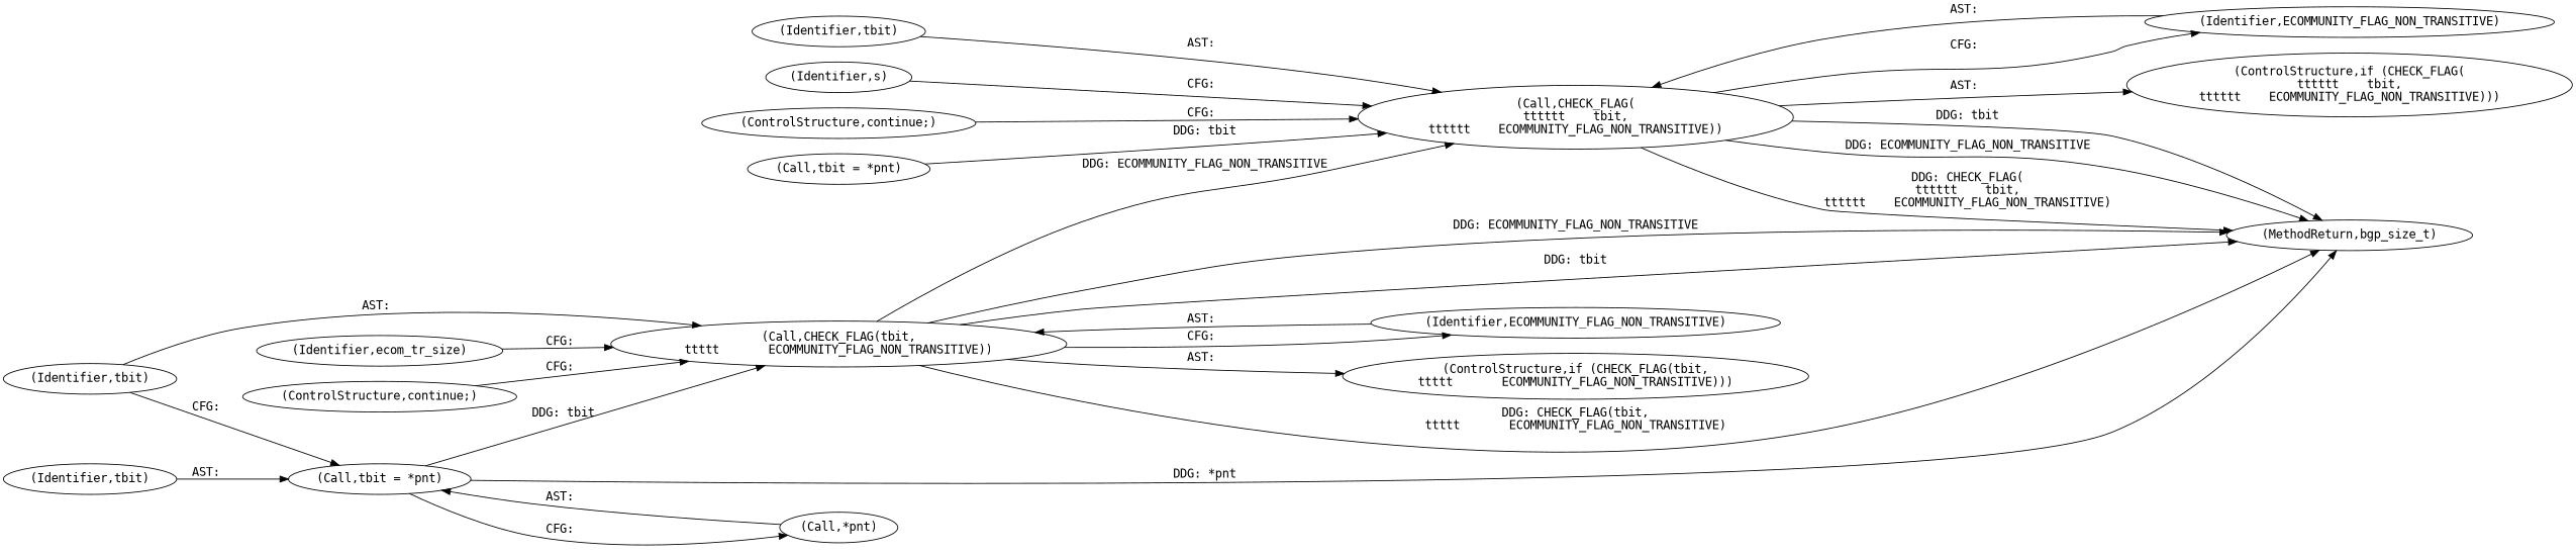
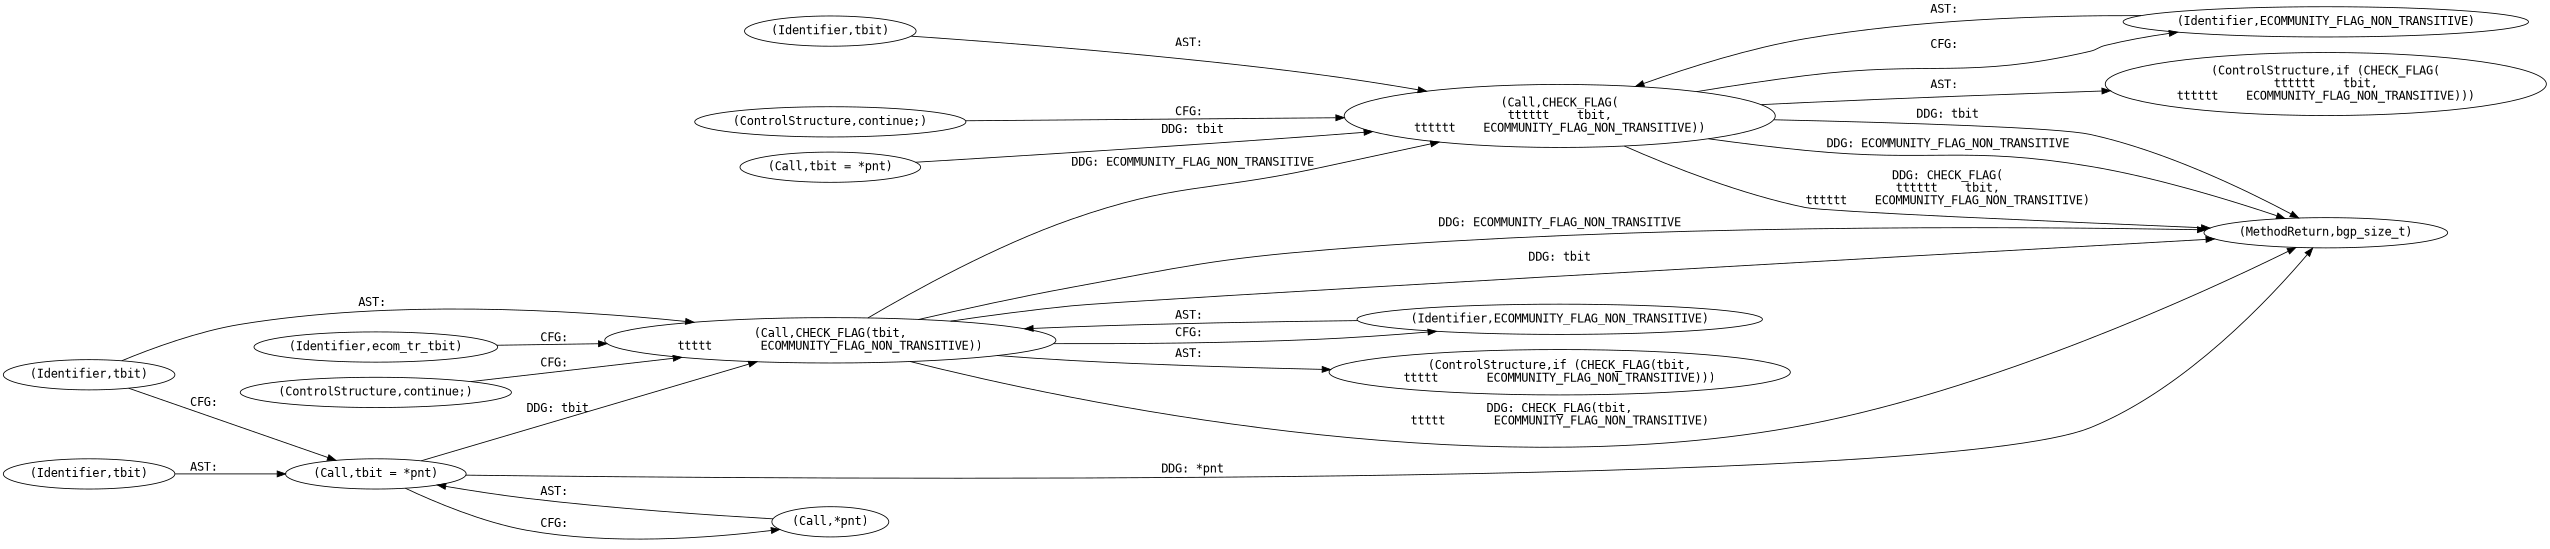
  digraph {
    fontname="DejaVu Sans Mono"
    rankdir=LR
    node [fontname="DejaVu Sans Mono"]
    edge [fontname="DejaVu Sans Mono"]
    n1 [label="(Call,tbit = *pnt)"]
    n2 [label="(Call,CHECK_FLAG(tbit,\n\t\t\t\t\t       ECOMMUNITY_FLAG_NON_TRANSITIVE))"]
    n3 [label="(Call,*pnt)"]
    n4 [label="(MethodReturn,bgp_size_t)"]
    n5 [label="(Call,CHECK_FLAG(\n\t\t\t\t\t\t    tbit,\n\t\t\t\t\t\t    ECOMMUNITY_FLAG_NON_TRANSITIVE))"]
    n6 [label="(Identifier,ECOMMUNITY_FLAG_NON_TRANSITIVE)"]
    n7 [label="(ControlStructure,if (CHECK_FLAG(tbit,\n\t\t\t\t\t       ECOMMUNITY_FLAG_NON_TRANSITIVE)))"]
    n8 [label="(ControlStructure,if (CHECK_FLAG(\n\t\t\t\t\t\t    tbit,\n\t\t\t\t\t\t    ECOMMUNITY_FLAG_NON_TRANSITIVE)))"]
    n9 [label="(Identifier,ECOMMUNITY_FLAG_NON_TRANSITIVE)"]
    n10 [label="(Identifier,tbit)"]
-   n11 [label="(Identifier,s)"]
    n12 [label="(ControlStructure,continue;)"]
    n13 [label="(Identifier,tbit)"]
    n14 [label="(Identifier,tbit)"]
    n15 [label="(ControlStructure,continue;)"]
    n16 [label="(Call,tbit = *pnt)"]
-   n17 [label="(Identifier,ecom_tr_size)"]
+   n17 [label="(Identifier,ecom_tr_tbit)"]
    n1 -> n2 [label="DDG: tbit"]
    n1 -> n3 [label="CFG: "]
    n1 -> n4 [label="DDG: *pnt"]
    n2 -> n4 [label="DDG: tbit"]
    n2 -> n4 [label="DDG: CHECK_FLAG(tbit,\n\t\t\t\t\t       ECOMMUNITY_FLAG_NON_TRANSITIVE)"]
    n2 -> n4 [label="DDG: ECOMMUNITY_FLAG_NON_TRANSITIVE"]
    n2 -> n5 [label="DDG: ECOMMUNITY_FLAG_NON_TRANSITIVE"]
    n2 -> n6 [label="CFG: "]
    n2 -> n7 [label="AST: "]
    n3 -> n1 [label="AST: "]
    n5 -> n4 [label="DDG: tbit"]
    n5 -> n4 [label="DDG: ECOMMUNITY_FLAG_NON_TRANSITIVE"]
    n5 -> n4 [label="DDG: CHECK_FLAG(\n\t\t\t\t\t\t    tbit,\n\t\t\t\t\t\t    ECOMMUNITY_FLAG_NON_TRANSITIVE)"]
    n5 -> n8 [label="AST: "]
    n5 -> n9 [label="CFG: "]
    n6 -> n2 [label="AST: "]
    n9 -> n5 [label="AST: "]
    n10 -> n5 [label="AST: "]
-   n11 -> n5 [label="CFG: "]
    n12 -> n2 [label="CFG: "]
    n13 -> n1 [label="AST: "]
    n14 -> n1 [label="CFG: "]
    n14 -> n2 [label="AST: "]
    n15 -> n5 [label="CFG: "]
    n16 -> n5 [label="DDG: tbit"]
    n17 -> n2 [label="CFG: "]
  }
